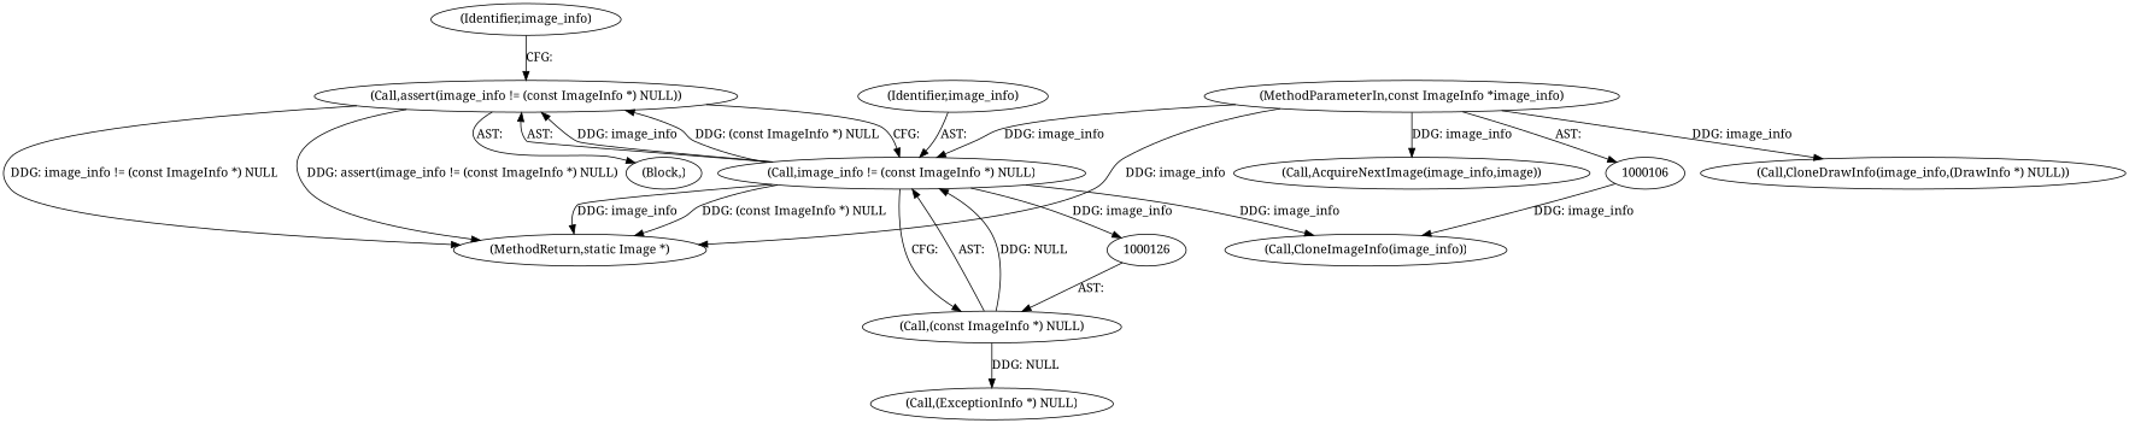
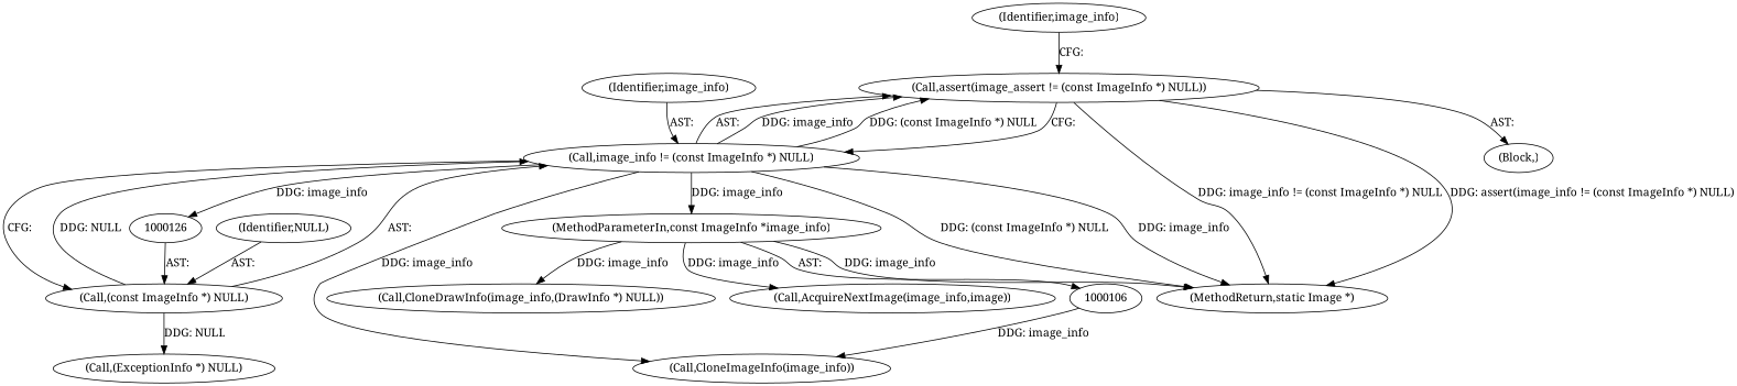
  digraph {
    fontname="Noto Serif"
    node [fontname="Noto Serif"]
    edge [fontname="Noto Serif"]
-   n1 [label="(Call,assert(image_info != (const ImageInfo *) NULL))"]
+   n1 [label="(Call,assert(image_assert != (const ImageInfo *) NULL))"]
    n2 [label="(Call,image_info != (const ImageInfo *) NULL)"]
    n3 [label="(Block,)"]
    n4 [label="(MethodReturn,static Image *)"]
    n5 [label="(Call,(const ImageInfo *) NULL)"]
    n6 [label="(Call,CloneImageInfo(image_info))"]
    1000126
    n8 [label="(Call,(ExceptionInfo *) NULL)"]
    n9 [label="(Call,CloneDrawInfo(image_info,(DrawInfo *) NULL))"]
    n10 [label="(MethodParameterIn,const ImageInfo *image_info)"]
    n11 [label="(Call,AcquireNextImage(image_info,image))"]
    1000106
+   n13 [label="(Identifier,NULL)"]
    n14 [label="(Identifier,image_info)"]
    n15 [label="(Identifier,image_info)"]
    n1 -> n2 [label="CFG: "]
    n1 -> n3 [label="AST: "]
    n1 -> n4 [label="DDG: image_info != (const ImageInfo *) NULL"]
    n1 -> n4 [label="DDG: assert(image_info != (const ImageInfo *) NULL)"]
    n2 -> n1 [label="AST: "]
    n2 -> n1 [label="DDG: image_info"]
    n2 -> n1 [label="DDG: (const ImageInfo *) NULL"]
    n2 -> n4 [label="DDG: (const ImageInfo *) NULL"]
    n2 -> n4 [label="DDG: image_info"]
    n2 -> n5 [label="CFG: "]
    n2 -> n6 [label="DDG: image_info"]
    n2 -> 1000126 [label="DDG: image_info"]
    n5 -> n2 [label="AST: "]
    n5 -> n2 [label="DDG: NULL"]
    n5 -> n8 [label="DDG: NULL"]
    1000126 -> n5 [label="AST: "]
-   n10 -> n2 [label="DDG: image_info"]
+   n2 -> n10 [label="DDG: image_info"]
    n10 -> n4 [label="DDG: image_info"]
    n10 -> n9 [label="DDG: image_info"]
    n10 -> n11 [label="DDG: image_info"]
    n10 -> 1000106 [label="AST: "]
    1000106 -> n6 [label="DDG: image_info"]
+   n13 -> n5 [label="AST: "]
    n14 -> n2 [label="AST: "]
    n15 -> n1 [label="CFG: "]
  }
